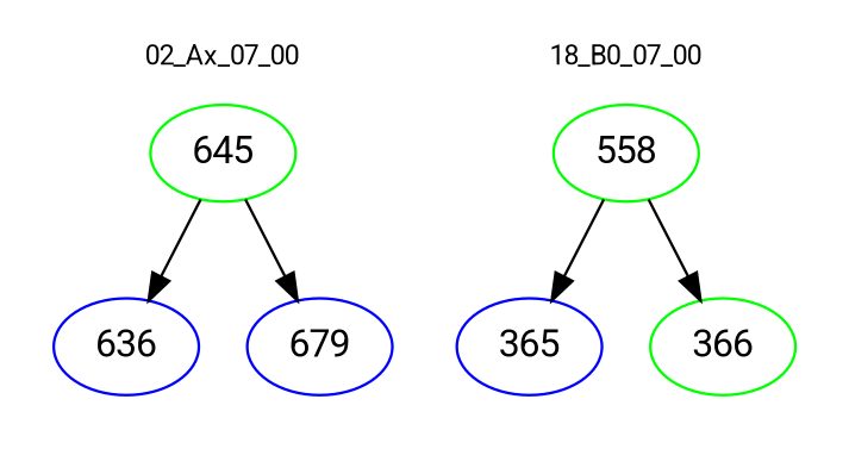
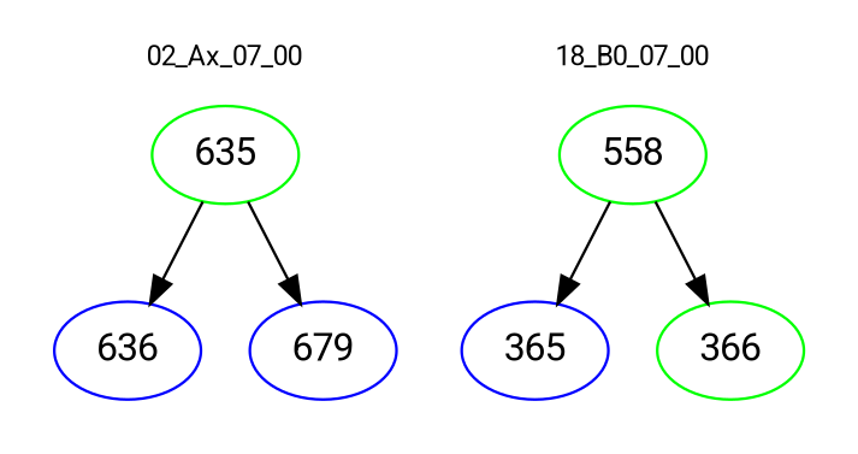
  digraph {
    fontname=Roboto
    node [color=green fontname=Roboto]
    edge [color=black fontname=Roboto]
-   n1 [label=645]
+   n1 [label=635]
    n2 [color=blue label=636]
    n3 [color=blue label=679]
    n4 [label=558]
    n5 [color=blue label=365]
    n6 [label=366]
    subgraph cluster_1 {
      color=white
      fontsize=10
      label="02_Ax_07_00"
      n1
      n2
      n3
    }
    subgraph cluster_2 {
      color=white
      fontsize=10
      label="18_B0_07_00"
      n4
      n5
      n6
    }
    n1 -> n2
    n1 -> n3
    n4 -> n5
    n4 -> n6
  }
